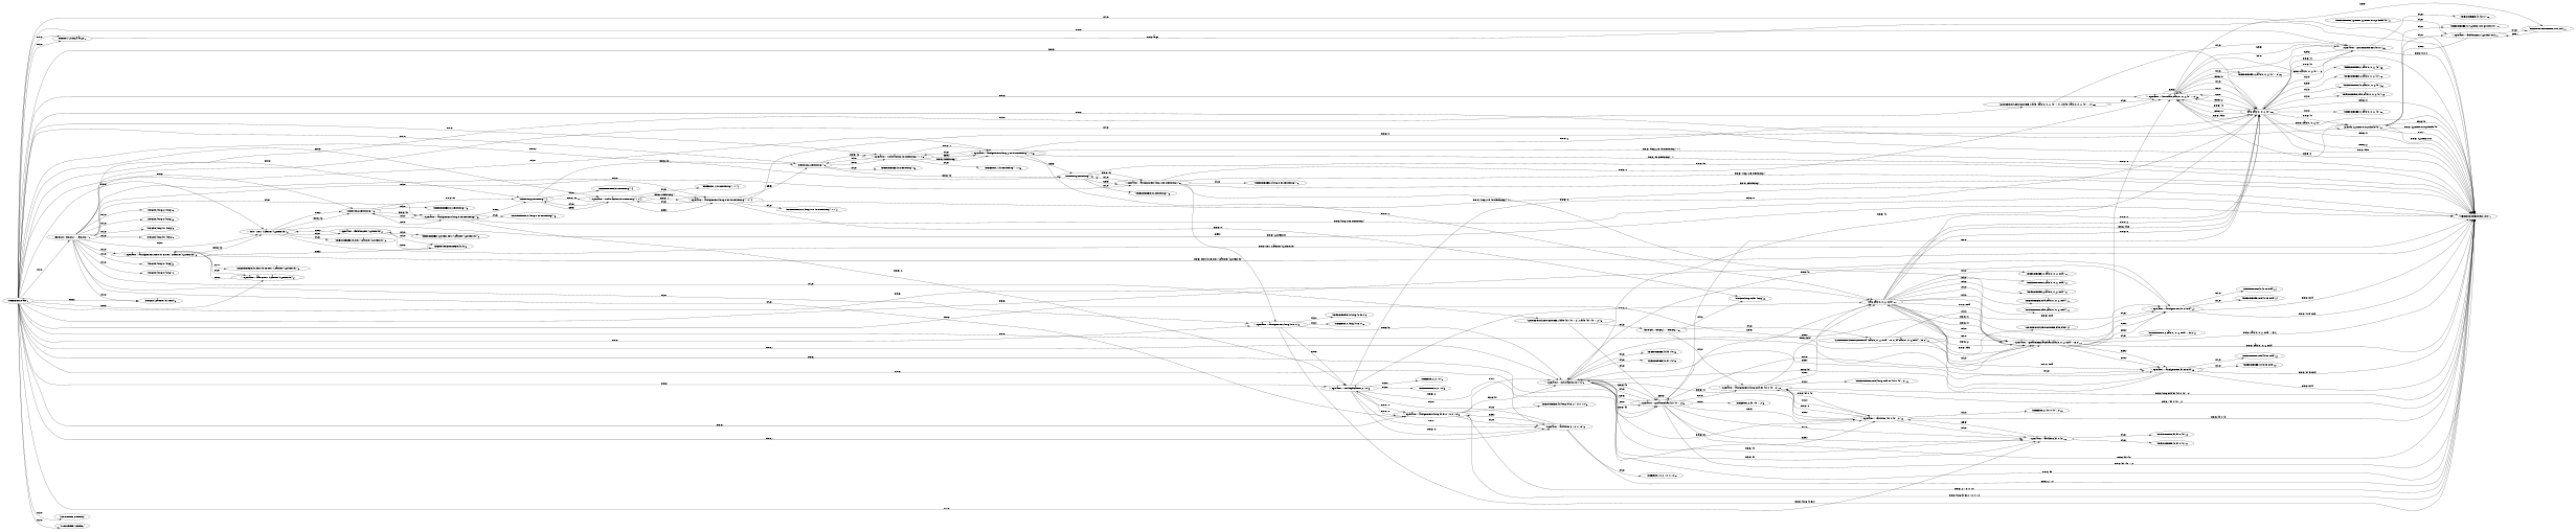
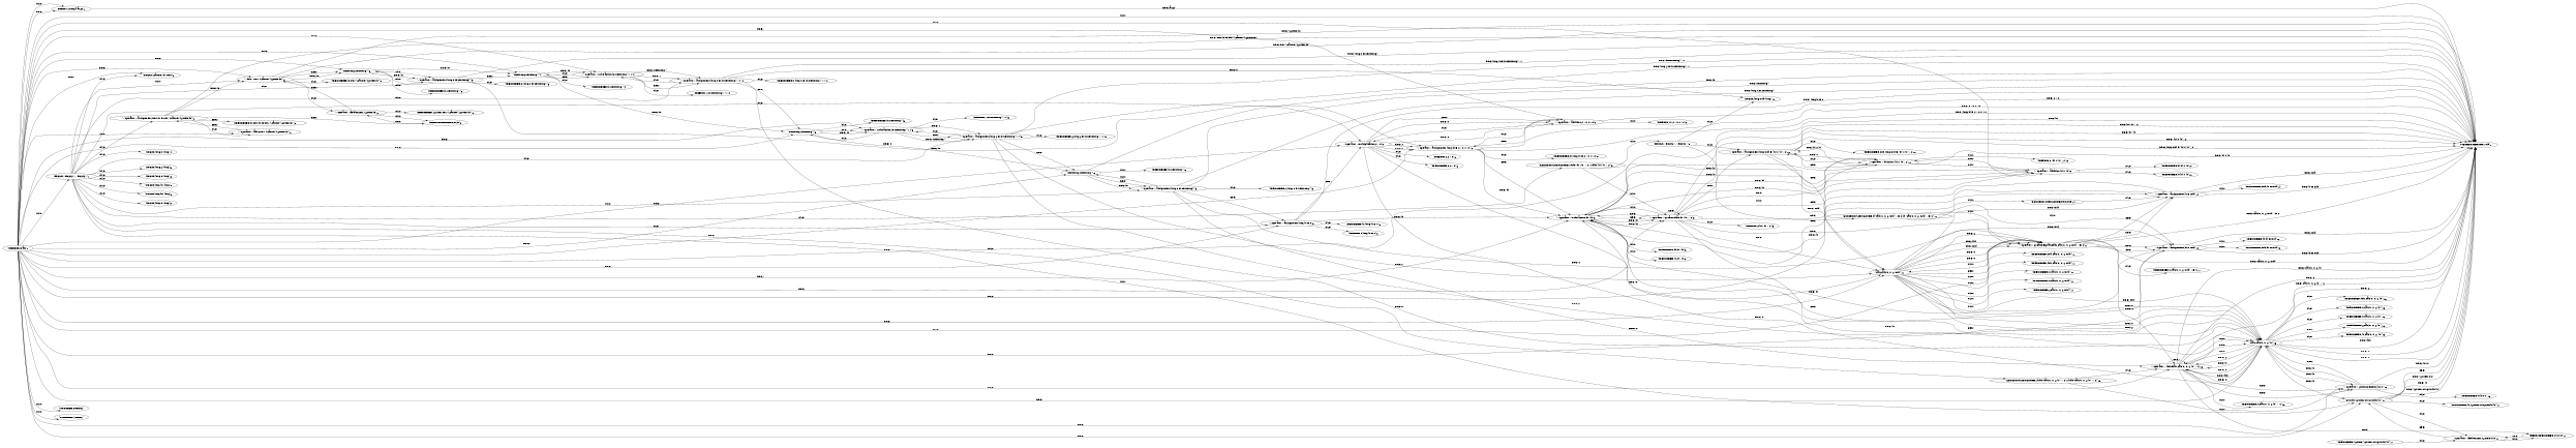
  digraph {
    rankdir=LR
    n1 [label=<(METHOD,main)<SUB>1</SUB>>]
    n2 [label=<(PARAM,String[] args)<SUB>1</SUB>>]
    n3 [label=<(BLOCK,&lt;empty&gt;,&lt;empty&gt;)<SUB>1</SUB>>]
    n4 [label=<(&lt;operator&gt;.alloc,new Scanner(System.in))<SUB>2</SUB>>]
    n5 [label=<(&lt;init&gt;,new Scanner(System.in))<SUB>2</SUB>>]
    n6 [label=<(nextLong,nextLong())<SUB>3</SUB>>]
    n7 [label=<(&lt;operator&gt;.subtraction,in.nextLong() - 1)<SUB>4</SUB>>]
    n8 [label=<(nextLong,nextLong())<SUB>4</SUB>>]
    n9 [label=<(&lt;operator&gt;.subtraction,in.nextLong() - 1)<SUB>5</SUB>>]
    n10 [label=<(nextLong,nextLong())<SUB>5</SUB>>]
    n11 [label=<(nextLong,nextLong())<SUB>6</SUB>>]
    n12 [label=<(&lt;operator&gt;.assignment,long lo = 0)<SUB>8</SUB>>]
    n13 [label=<(&lt;operator&gt;.assignment,long hi = 2 * n + 10)<SUB>8</SUB>>]
    n14 [label=<(&lt;operator&gt;.addition,2 * n + 10)<SUB>8</SUB>>]
    n15 [label=<(&lt;operator&gt;.multiplication,2 * n)<SUB>8</SUB>>]
    n16 [label=<(&lt;operator&gt;.greaterThan,hi - lo &gt; 2)<SUB>9</SUB>>]
    n17 [label=<(&lt;operator&gt;.subtraction,hi - lo)<SUB>9</SUB>>]
    n18 [label=<(&lt;operator&gt;.division,(hi + lo) / 2)<SUB>10</SUB>>]
    n19 [label=<(&lt;operator&gt;.addition,hi + lo)<SUB>10</SUB>>]
    n20 [label=<(&lt;operator&gt;.greaterEqualsThan,calc(n, x, y, mid) &gt;= c)<SUB>11</SUB>>]
    n21 [label=<(calc,calc(n, x, y, mid))<SUB>11</SUB>>]
    n22 [label=<(&lt;operator&gt;.assignment,hi = mid)<SUB>12</SUB>>]
    n23 [label=<(&lt;operator&gt;.assignment,lo = mid)<SUB>14</SUB>>]
    n24 [label=<(&lt;operator&gt;.lessThan,calc(n, x, y, lo) &lt; c)<SUB>16</SUB>>]
    n25 [label=<(calc,calc(n, x, y, lo))<SUB>16</SUB>>]
    n26 [label=<(&lt;operator&gt;.postIncrement,lo++)<SUB>16</SUB>>]
    n27 [label=<(println,System.out.println(lo))<SUB>17</SUB>>]
    n28 [label=<(MODIFIER,PUBLIC)>]
    n29 [label=<(MODIFIER,STATIC)>]
    n30 [label=<(METHOD_RETURN,void)<SUB>1</SUB>>]
    n31 [label=<(LOCAL,Scanner in: ANY)<SUB>2</SUB>>]
    n32 [label=<(&lt;operator&gt;.assignment,ANY in = new Scanner(System.in))<SUB>2</SUB>>]
    n33 [label=<(LOCAL,long n: long)<SUB>3</SUB>>]
    n34 [label=<(&lt;operator&gt;.assignment,long n = nextLong())<SUB>3</SUB>>]
    n35 [label=<(LOCAL,long x: long)<SUB>4</SUB>>]
    n36 [label=<(&lt;operator&gt;.assignment,long x = in.nextLong() - 1)<SUB>4</SUB>>]
    n37 [label=<(LOCAL,long y: long)<SUB>5</SUB>>]
    n38 [label=<(&lt;operator&gt;.assignment,long y = in.nextLong() - 1)<SUB>5</SUB>>]
    n39 [label=<(LOCAL,long c: long)<SUB>6</SUB>>]
    n40 [label=<(&lt;operator&gt;.assignment,long c = nextLong())<SUB>6</SUB>>]
    n41 [label=<(LOCAL,long lo: long)<SUB>8</SUB>>]
    n42 [label=<(LOCAL,long hi: long)<SUB>8</SUB>>]
    n43 [label=<(CONTROL_STRUCTURE,while (hi - lo &gt; 2),while (hi - lo &gt; 2))<SUB>9</SUB>>]
    n44 [label=<(CONTROL_STRUCTURE,while (calc(n, x, y, lo) &lt; c),while (calc(n, x, y, lo) &lt; c))<SUB>16</SUB>>]
    n45 [label=<(IDENTIFIER,in,ANY in = new Scanner(System.in))<SUB>2</SUB>>]
    n46 [label=<(FIELD_IDENTIFIER,in,in)<SUB>2</SUB>>]
    n47 [label=<(IDENTIFIER,in,new Scanner(System.in))<SUB>2</SUB>>]
    n48 [label=<(&lt;operator&gt;.fieldAccess,System.in)<SUB>2</SUB>>]
    n49 [label=<(IDENTIFIER,in,nextLong())<SUB>3</SUB>>]
    n50 [label=<(LITERAL,1,in.nextLong() - 1)<SUB>4</SUB>>]
    n51 [label=<(IDENTIFIER,in,nextLong())<SUB>4</SUB>>]
    n52 [label=<(LITERAL,1,in.nextLong() - 1)<SUB>5</SUB>>]
    n53 [label=<(IDENTIFIER,in,nextLong())<SUB>5</SUB>>]
    n54 [label=<(IDENTIFIER,in,nextLong())<SUB>6</SUB>>]
    n55 [label=<(IDENTIFIER,lo,long lo = 0)<SUB>8</SUB>>]
    n56 [label=<(LITERAL,0,long lo = 0)<SUB>8</SUB>>]
    n57 [label=<(IDENTIFIER,hi,long hi = 2 * n + 10)<SUB>8</SUB>>]
    n58 [label=<(LITERAL,10,2 * n + 10)<SUB>8</SUB>>]
    n59 [label=<(LITERAL,2,2 * n)<SUB>8</SUB>>]
    n60 [label=<(IDENTIFIER,n,2 * n)<SUB>8</SUB>>]
    n61 [label=<(LITERAL,2,hi - lo &gt; 2)<SUB>9</SUB>>]
    n62 [label=<(&lt;operator&gt;.assignment,long mid = (hi + lo) / 2)<SUB>10</SUB>>]
    n63 [label=<(IDENTIFIER,hi,hi - lo)<SUB>9</SUB>>]
    n64 [label=<(IDENTIFIER,lo,hi - lo)<SUB>9</SUB>>]
    n65 [label=<(LITERAL,2,(hi + lo) / 2)<SUB>10</SUB>>]
    n66 [label=<(IDENTIFIER,hi,hi + lo)<SUB>10</SUB>>]
    n67 [label=<(IDENTIFIER,lo,hi + lo)<SUB>10</SUB>>]
    n68 [label=<(IDENTIFIER,c,calc(n, x, y, mid) &gt;= c)<SUB>11</SUB>>]
    n69 [label=<(IDENTIFIER,this,calc(n, x, y, mid))<SUB>11</SUB>>]
    n70 [label=<(IDENTIFIER,n,calc(n, x, y, mid))<SUB>11</SUB>>]
    n71 [label=<(IDENTIFIER,x,calc(n, x, y, mid))<SUB>11</SUB>>]
    n72 [label=<(IDENTIFIER,y,calc(n, x, y, mid))<SUB>11</SUB>>]
    n73 [label=<(IDENTIFIER,mid,calc(n, x, y, mid))<SUB>11</SUB>>]
    n74 [label=<(IDENTIFIER,hi,hi = mid)<SUB>12</SUB>>]
    n75 [label=<(IDENTIFIER,mid,hi = mid)<SUB>12</SUB>>]
-   n76 [label=<(IDENTIFIER,lo,lo = mid)<SUB>14</SUB>>]
    n77 [label=<(IDENTIFIER,mid,lo = mid)<SUB>14</SUB>>]
    n78 [label=<(IDENTIFIER,c,calc(n, x, y, lo) &lt; c)<SUB>16</SUB>>]
    n79 [label=<(FIELD_IDENTIFIER,out,out)<SUB>17</SUB>>]
    n80 [label=<(IDENTIFIER,this,calc(n, x, y, lo))<SUB>16</SUB>>]
    n81 [label=<(IDENTIFIER,n,calc(n, x, y, lo))<SUB>16</SUB>>]
    n82 [label=<(IDENTIFIER,x,calc(n, x, y, lo))<SUB>16</SUB>>]
    n83 [label=<(IDENTIFIER,y,calc(n, x, y, lo))<SUB>16</SUB>>]
    n84 [label=<(IDENTIFIER,lo,calc(n, x, y, lo))<SUB>16</SUB>>]
    n85 [label=<(IDENTIFIER,lo,lo++)<SUB>16</SUB>>]
    n86 [label=<(&lt;operator&gt;.fieldAccess,System.out)<SUB>17</SUB>>]
    n87 [label=<(IDENTIFIER,lo,System.out.println(lo))<SUB>17</SUB>>]
    n88 [label=<(IDENTIFIER,n,long n = nextLong())<SUB>3</SUB>>]
    n89 [label=<(IDENTIFIER,x,long x = in.nextLong() - 1)<SUB>4</SUB>>]
    n90 [label=<(LOCAL,long mid: long)<SUB>10</SUB>>]
+   n91 [label=<(IDENTIFIER,y,long y = in.nextLong() - 1)<SUB>5</SUB>>]
    n92 [label=<(IDENTIFIER,c,long c = nextLong())<SUB>6</SUB>>]
    n93 [label=<(BLOCK,&lt;empty&gt;,&lt;empty&gt;)<SUB>9</SUB>>]
    n94 [label=<(IDENTIFIER,System,new Scanner(System.in))<SUB>2</SUB>>]
    n95 [label=<(CONTROL_STRUCTURE,if (calc(n, x, y, mid) &gt;= c),if (calc(n, x, y, mid) &gt;= c))<SUB>11</SUB>>]
    n96 [label=<(IDENTIFIER,mid,long mid = (hi + lo) / 2)<SUB>10</SUB>>]
    n97 [label=<(CONTROL_STRUCTURE,else,else)<SUB>14</SUB>>]
    n98 [label=<(IDENTIFIER,System,System.out.println(lo))<SUB>17</SUB>>]
    n1 -> n2 [label="AST: "]
    n1 -> n2 [label="DDG: "]
    n1 -> n3 [label="AST: "]
    n1 -> n4 [label="CFG: "]
    n1 -> n5 [label="DDG: "]
    n1 -> n6 [label="DDG: "]
    n1 -> n7 [label="DDG: "]
    n1 -> n8 [label="DDG: "]
    n1 -> n9 [label="DDG: "]
    n1 -> n10 [label="DDG: "]
    n1 -> n11 [label="DDG: "]
    n1 -> n12 [label="DDG: "]
    n1 -> n13 [label="DDG: "]
    n1 -> n14 [label="DDG: "]
    n1 -> n15 [label="DDG: "]
    n1 -> n16 [label="DDG: "]
    n1 -> n17 [label="DDG: "]
    n1 -> n18 [label="DDG: "]
    n1 -> n19 [label="DDG: "]
    n1 -> n20 [label="DDG: "]
    n1 -> n21 [label="DDG: "]
    n1 -> n22 [label="DDG: "]
    n1 -> n23 [label="DDG: "]
    n1 -> n24 [label="DDG: "]
    n1 -> n25 [label="DDG: "]
    n1 -> n26 [label="DDG: "]
    n1 -> n27 [label="DDG: "]
    n1 -> n28 [label="AST: "]
    n1 -> n29 [label="AST: "]
    n1 -> n30 [label="AST: "]
    n1 -> n31 [label="DDG: "]
    n2 -> n30 [label="DDG: args"]
    n3 -> n5 [label="AST: "]
    n3 -> n12 [label="AST: "]
    n3 -> n13 [label="AST: "]
    n3 -> n27 [label="AST: "]
    n3 -> n31 [label="AST: "]
    n3 -> n32 [label="AST: "]
    n3 -> n33 [label="AST: "]
    n3 -> n34 [label="AST: "]
    n3 -> n35 [label="AST: "]
    n3 -> n36 [label="AST: "]
    n3 -> n37 [label="AST: "]
    n3 -> n38 [label="AST: "]
    n3 -> n39 [label="AST: "]
    n3 -> n40 [label="AST: "]
    n3 -> n41 [label="AST: "]
    n3 -> n42 [label="AST: "]
    n3 -> n43 [label="AST: "]
    n3 -> n44 [label="AST: "]
    n4 -> n32 [label="CFG: "]
    n5 -> n6 [label="CFG: "]
    n5 -> n6 [label="DDG: in"]
    n5 -> n30 [label="DDG: System.in"]
    n5 -> n30 [label="DDG: new Scanner(System.in)"]
    n5 -> n47 [label="AST: "]
    n5 -> n48 [label="AST: "]
    n6 -> n8 [label="DDG: in"]
    n6 -> n34 [label="CFG: "]
    n6 -> n34 [label="DDG: in"]
    n6 -> n49 [label="AST: "]
    n7 -> n8 [label="AST: "]
    n7 -> n36 [label="CFG: "]
    n7 -> n36 [label="DDG: nextLong()"]
    n7 -> n36 [label="DDG: 1"]
    n7 -> n50 [label="AST: "]
    n8 -> n7 [label="CFG: "]
    n8 -> n7 [label="DDG: in"]
    n8 -> n10 [label="DDG: in"]
    n8 -> n51 [label="AST: "]
    n9 -> n10 [label="AST: "]
    n9 -> n38 [label="CFG: "]
    n9 -> n38 [label="DDG: nextLong()"]
    n9 -> n38 [label="DDG: 1"]
    n9 -> n52 [label="AST: "]
    n10 -> n9 [label="CFG: "]
    n10 -> n9 [label="DDG: in"]
    n10 -> n11 [label="DDG: in"]
    n10 -> n53 [label="AST: "]
    n11 -> n30 [label="DDG: in"]
    n11 -> n40 [label="CFG: "]
    n11 -> n40 [label="DDG: in"]
    n11 -> n54 [label="AST: "]
    n12 -> n15 [label="CFG: "]
    n12 -> n17 [label="DDG: lo"]
    n12 -> n30 [label="DDG: long lo = 0"]
    n12 -> n55 [label="AST: "]
    n12 -> n56 [label="AST: "]
    n13 -> n14 [label="AST: "]
    n13 -> n17 [label="CFG: "]
    n13 -> n17 [label="DDG: hi"]
    n13 -> n30 [label="DDG: 2 * n + 10"]
    n13 -> n30 [label="DDG: long hi = 2 * n + 10"]
    n13 -> n57 [label="AST: "]
    n14 -> n13 [label="CFG: "]
    n14 -> n15 [label="AST: "]
    n14 -> n30 [label="DDG: 2 * n"]
    n14 -> n58 [label="AST: "]
    n15 -> n13 [label="DDG: 2"]
    n15 -> n13 [label="DDG: n"]
    n15 -> n14 [label="CFG: "]
    n15 -> n14 [label="DDG: 2"]
    n15 -> n14 [label="DDG: n"]
    n15 -> n21 [label="DDG: n"]
    n15 -> n25 [label="DDG: n"]
    n15 -> n59 [label="AST: "]
    n15 -> n60 [label="AST: "]
    n16 -> n16 [label="CDG: "]
    n16 -> n17 [label="AST: "]
    n16 -> n17 [label="CDG: "]
    n16 -> n18 [label="CDG: "]
    n16 -> n19 [label="CFG: "]
    n16 -> n19 [label="CDG: "]
    n16 -> n20 [label="CDG: "]
    n16 -> n21 [label="CDG: "]
    n16 -> n25 [label="CFG: "]
    n16 -> n30 [label="DDG: hi - lo"]
    n16 -> n30 [label="DDG: hi - lo &gt; 2"]
    n16 -> n61 [label="AST: "]
    n16 -> n62 [label="CDG: "]
    n17 -> n16 [label="CFG: "]
    n17 -> n16 [label="DDG: hi"]
    n17 -> n16 [label="DDG: lo"]
    n17 -> n18 [label="DDG: hi"]
    n17 -> n18 [label="DDG: lo"]
    n17 -> n19 [label="DDG: hi"]
    n17 -> n19 [label="DDG: lo"]
    n17 -> n25 [label="DDG: lo"]
    n17 -> n30 [label="DDG: hi"]
    n17 -> n63 [label="AST: "]
    n17 -> n64 [label="AST: "]
    n18 -> n19 [label="AST: "]
    n18 -> n30 [label="DDG: hi + lo"]
    n18 -> n62 [label="CFG: "]
    n18 -> n62 [label="DDG: hi + lo"]
    n18 -> n62 [label="DDG: 2"]
    n18 -> n65 [label="AST: "]
    n19 -> n18 [label="CFG: "]
    n19 -> n66 [label="AST: "]
    n19 -> n67 [label="AST: "]
    n20 -> n21 [label="AST: "]
    n20 -> n22 [label="CFG: "]
    n20 -> n22 [label="CDG: "]
    n20 -> n23 [label="CFG: "]
    n20 -> n23 [label="CDG: "]
    n20 -> n24 [label="DDG: c"]
    n20 -> n30 [label="DDG: calc(n, x, y, mid)"]
    n20 -> n30 [label="DDG: calc(n, x, y, mid) &gt;= c"]
    n20 -> n68 [label="AST: "]
    n21 -> n20 [label="CFG: "]
    n21 -> n20 [label="DDG: y"]
    n21 -> n20 [label="DDG: this"]
    n21 -> n20 [label="DDG: mid"]
    n21 -> n20 [label="DDG: n"]
    n21 -> n20 [label="DDG: x"]
    n21 -> n22 [label="DDG: mid"]
    n21 -> n23 [label="DDG: mid"]
    n21 -> n25 [label="DDG: this"]
    n21 -> n25 [label="DDG: n"]
    n21 -> n25 [label="DDG: x"]
    n21 -> n25 [label="DDG: y"]
    n21 -> n69 [label="AST: "]
    n21 -> n70 [label="AST: "]
    n21 -> n71 [label="AST: "]
    n21 -> n72 [label="AST: "]
    n21 -> n73 [label="AST: "]
    n22 -> n17 [label="CFG: "]
    n22 -> n17 [label="DDG: hi"]
    n22 -> n30 [label="DDG: mid"]
    n22 -> n30 [label="DDG: hi = mid"]
    n22 -> n74 [label="AST: "]
    n22 -> n75 [label="AST: "]
    n23 -> n17 [label="CFG: "]
    n23 -> n17 [label="DDG: lo"]
    n23 -> n30 [label="DDG: mid"]
    n23 -> n30 [label="DDG: lo = mid"]
-   n23 -> n76 [label="AST: "]
    n23 -> n77 [label="AST: "]
    n24 -> n24 [label="CDG: "]
    n24 -> n25 [label="AST: "]
    n24 -> n25 [label="CDG: "]
    n24 -> n26 [label="CFG: "]
    n24 -> n26 [label="CDG: "]
    n24 -> n30 [label="DDG: calc(n, x, y, lo)"]
    n24 -> n30 [label="DDG: c"]
    n24 -> n30 [label="DDG: calc(n, x, y, lo) &lt; c"]
    n24 -> n78 [label="AST: "]
    n24 -> n79 [label="CFG: "]
    n25 -> n24 [label="CFG: "]
    n25 -> n24 [label="DDG: y"]
    n25 -> n24 [label="DDG: lo"]
    n25 -> n24 [label="DDG: x"]
    n25 -> n24 [label="DDG: this"]
    n25 -> n24 [label="DDG: n"]
    n25 -> n26 [label="DDG: lo"]
    n25 -> n27 [label="DDG: lo"]
    n25 -> n30 [label="DDG: this"]
    n25 -> n30 [label="DDG: n"]
    n25 -> n30 [label="DDG: x"]
    n25 -> n30 [label="DDG: y"]
    n25 -> n80 [label="AST: "]
    n25 -> n81 [label="AST: "]
    n25 -> n82 [label="AST: "]
    n25 -> n83 [label="CFG: "]
    n25 -> n84 [label="AST: "]
    n26 -> n25 [label="CFG: "]
    n26 -> n25 [label="DDG: lo"]
    n26 -> n30 [label="DDG: lo++"]
    n26 -> n85 [label="AST: "]
    n27 -> n30 [label="CFG: "]
    n27 -> n30 [label="DDG: System.out"]
    n27 -> n30 [label="DDG: lo"]
    n27 -> n30 [label="DDG: System.out.println(lo)"]
    n27 -> n86 [label="AST: "]
    n27 -> n87 [label="AST: "]
    n32 -> n4 [label="AST: "]
    n32 -> n5 [label="DDG: in"]
    n32 -> n30 [label="DDG: ANY in = new Scanner(System.in)"]
    n32 -> n45 [label="CFG: "]
    n32 -> n46 [label="CFG: "]
    n34 -> n6 [label="AST: "]
    n34 -> n8 [label="CFG: "]
    n34 -> n15 [label="DDG: n"]
    n34 -> n30 [label="DDG: long n = nextLong()"]
    n34 -> n88 [label="AST: "]
    n36 -> n7 [label="AST: "]
    n36 -> n10 [label="CFG: "]
    n36 -> n25 [label="DDG: x"]
    n36 -> n30 [label="DDG: long x = in.nextLong() - 1"]
    n36 -> n89 [label="AST: "]
    n36 -> n90 [label="DDG: x"]
    n38 -> n9 [label="AST: "]
    n38 -> n11 [label="CFG: "]
    n38 -> n21 [label="DDG: y"]
    n38 -> n25 [label="DDG: y"]
    n38 -> n30 [label="DDG: in.nextLong() - 1"]
    n38 -> n30 [label="DDG: long y = in.nextLong() - 1"]
+   n38 -> n91 [label="AST: "]
    n40 -> n11 [label="AST: "]
    n40 -> n12 [label="CFG: "]
    n40 -> n20 [label="DDG: c"]
    n40 -> n24 [label="DDG: c"]
    n40 -> n30 [label="DDG: nextLong()"]
    n40 -> n30 [label="DDG: long c = nextLong()"]
    n40 -> n92 [label="AST: "]
    n43 -> n16 [label="AST: "]
    n43 -> n93 [label="AST: "]
    n44 -> n24 [label="AST: "]
    n44 -> n26 [label="AST: "]
    n46 -> n48 [label="CFG: "]
    n48 -> n5 [label="CFG: "]
    n48 -> n46 [label="AST: "]
    n48 -> n94 [label="AST: "]
    n62 -> n18 [label="AST: "]
    n62 -> n21 [label="CFG: "]
    n62 -> n21 [label="DDG: mid"]
    n62 -> n30 [label="DDG: (hi + lo) / 2"]
    n62 -> n30 [label="DDG: long mid = (hi + lo) / 2"]
    n62 -> n96 [label="AST: "]
    n79 -> n86 [label="CFG: "]
    n86 -> n27 [label="CFG: "]
    n86 -> n79 [label="AST: "]
    n93 -> n62 [label="AST: "]
    n93 -> n90 [label="AST: "]
    n93 -> n95 [label="AST: "]
    n95 -> n20 [label="AST: "]
    n95 -> n22 [label="AST: "]
    n95 -> n97 [label="AST: "]
    n97 -> n23 [label="AST: "]
    n98 -> n86 [label="AST: "]
  }
